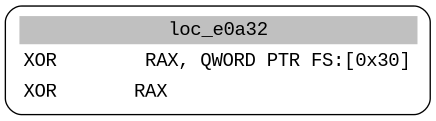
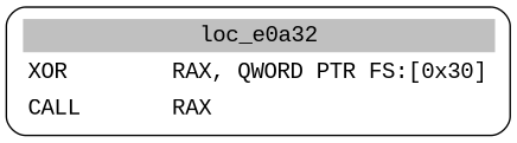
  digraph {
    rankdir=LR
-   n1 [fontname="Courier New" label=<<table border="0" cellborder="0" cellpadding="3"><tr><td align="center" colspan="2" bgcolor="grey">loc_e0a32</td></tr><tr><td align="left">XOR        RAX, QWORD PTR FS:[0x30]</td></tr><tr><td align="left">XOR       RAX</td></tr></table>> shape=Mrecord]
+   n1 [fontname="Courier New" label=<<table border="0" cellborder="0" cellpadding="3"><tr><td align="center" colspan="2" bgcolor="grey">loc_e0a32</td></tr><tr><td align="left">XOR        RAX, QWORD PTR FS:[0x30]</td></tr><tr><td align="left">CALL       RAX</td></tr></table>> shape=Mrecord]
  }
